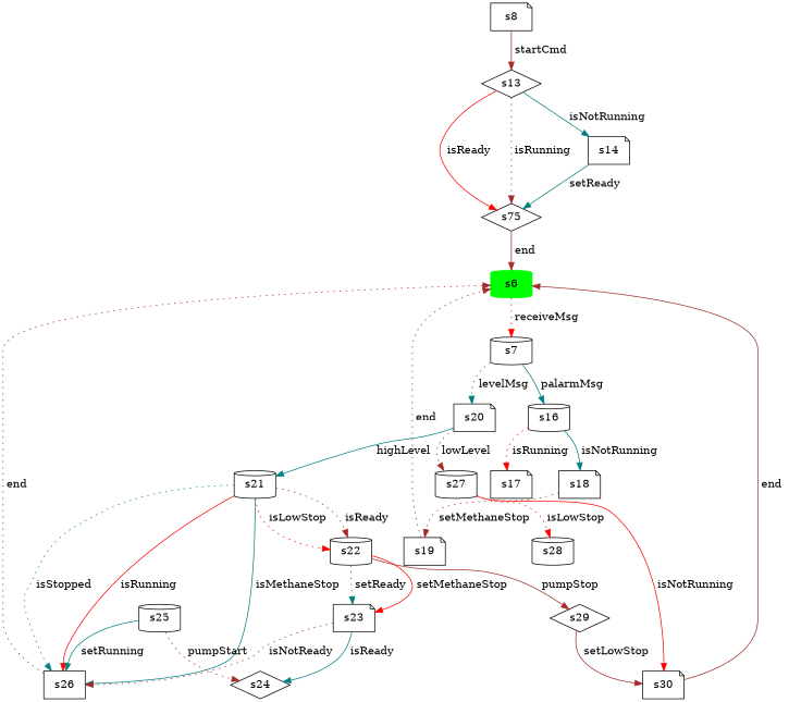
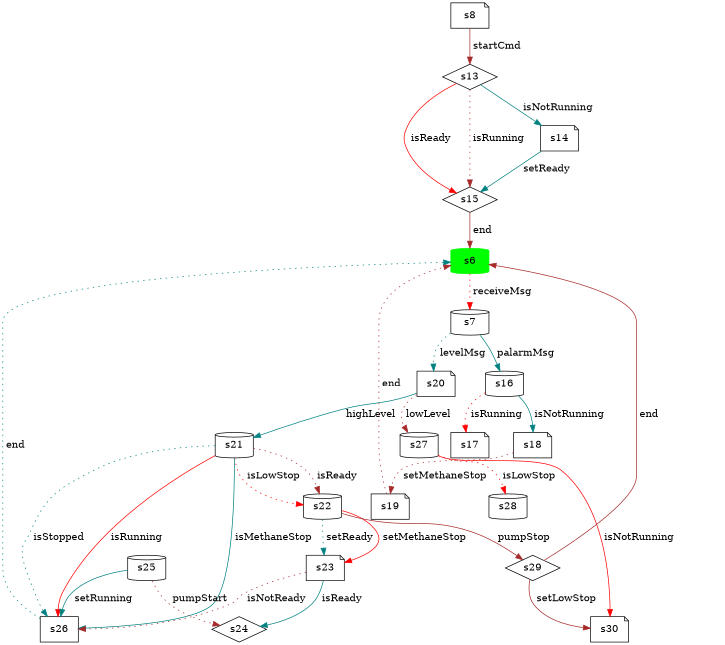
  digraph {
    rankdir=TB
    node [shape=cylinder]
    edge [color=teal style=solid]
    n1 [color=green label=s6 style=filled]
    n2 [label=s7]
    n3 [label=s16]
    n4 [label=s20 shape=note]
    n5 [label=s8 shape=note]
    n6 [label=s13 shape=diamond]
    n7 [label=s17 shape=note]
    n8 [label=s18 shape=note]
    n9 [label=s21]
    n10 [label=s27]
    n11 [label=s14 shape=note]
-   n12 [label=s75 shape=diamond]
+   n12 [label=s15 shape=diamond]
    n13 [label=s19 shape=note]
    n14 [label=s22]
    n15 [label=s26 shape=box]
    n16 [label=s30 shape=note]
    n17 [label=s28]
    n18 [label=s23 shape=note]
    n19 [label=s29 shape=diamond]
    n20 [label=s24 shape=diamond]
    n21 [label=s25]
    n1 -> n2 [color=red label=" receiveMsg " style=dotted]
    n2 -> n3 [label=" palarmMsg "]
    n2 -> n4 [label=" levelMsg " style=dotted]
    n3 -> n7 [color=red label=" isRunning " style=dotted]
    n3 -> n8 [label=" isNotRunning "]
    n4 -> n9 [label=" highLevel "]
    n4 -> n10 [color=brown label=" lowLevel " style=dotted]
    n5 -> n6 [color=brown label=" startCmd "]
    n6 -> n11 [label=" isNotRunning "]
    n6 -> n12 [color=red label=" isReady "]
    n6 -> n12 [color=brown label=" isRunning " style=dotted]
    n8 -> n13 [color=brown label=" setMethaneStop " style=dotted]
    n9 -> n14 [color=brown label=" isReady " style=dotted]
    n9 -> n14 [color=red label=" isLowStop " style=dotted]
    n9 -> n15 [label=" isMethaneStop "]
    n9 -> n15 [label=" isStopped " style=dotted]
    n9 -> n15 [color=red label=" isRunning "]
    n10 -> n16 [color=red label=" isNotRunning "]
    n10 -> n17 [color=red label=" isLowStop " style=dotted]
    n11 -> n12 [label=" setReady "]
    n12 -> n1 [color=brown label=" end "]
    n13 -> n1 [color=brown label=" end " style=dotted]
    n14 -> n18 [label=" setReady " style=dotted]
    n14 -> n18 [color=red label=" setMethaneStop "]
    n14 -> n19 [color=brown label=" pumpStop "]
-   n15 -> n1 [color=brown label=" end " style=dotted]
-   n16 -> n1 [color=brown label=" end "]
+   n15 -> n1 [label=" end " style=dotted]
+   n19 -> n1 [color=brown label=" end "]
    n18 -> n15 [color=brown label=" isNotReady " style=dotted]
    n18 -> n20 [label=" isReady "]
    n19 -> n16 [color=brown label=" setLowStop "]
    n21 -> n15 [label=" setRunning "]
    n21 -> n20 [color=brown label=" pumpStart " style=dotted]
  }
